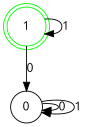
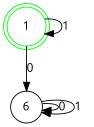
  digraph {
    fontname=Ubuntu
    node [fontname=Ubuntu]
    edge [fontname=Ubuntu]
-   0 [color=black shape=circle]
+   0 [color=black shape=circle label=6]
    1 [color=green shape=doublecircle]
    0 -> 0 [label=0]
    0 -> 0 [label=1]
    1 -> 0 [label=0]
    1 -> 1 [label=1]
  }
